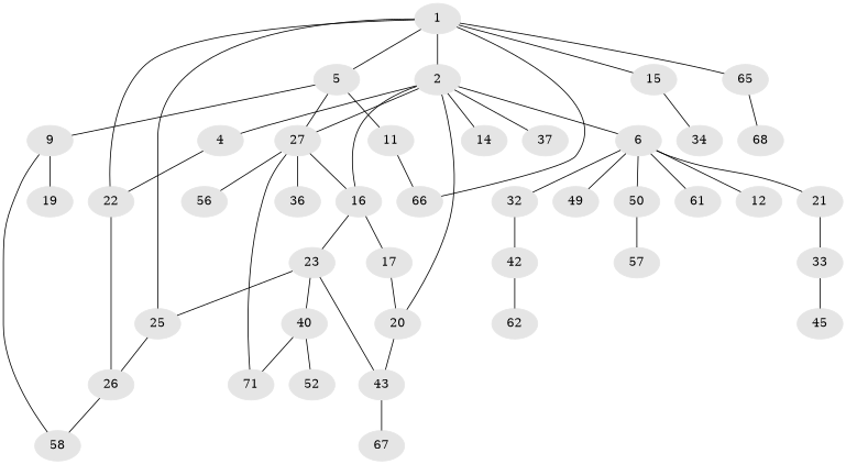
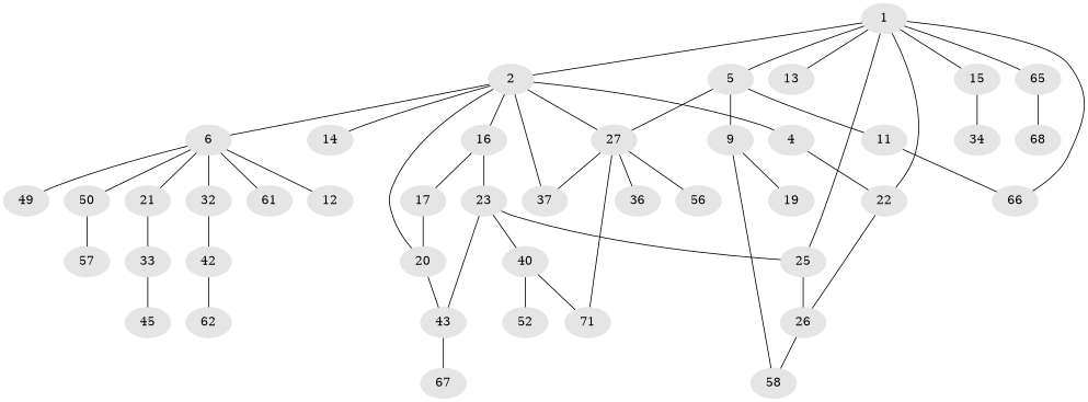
  graph {
    node [color=gray90 style=filled]
    1 [super="+8"]
    2 [super="+3"]
    5 [super="+7"]
+   13
    15
    22 [super="+54"]
    25
    65
    66
    4 [super="+72"]
    6 [super="+10"]
    14 [super="+59"]
    16 [super="+48"]
    20 [super="+35"]
    27 [super="+30"]
    37
    9 [super="+18"]
    11 [super="+24"]
    34 [super="+38"]
    26 [super="+28"]
    68
    12 [super="+55"]
    21
    32
    49
    50 [super="+60"]
    61
    17 [super="+70"]
    23 [super="+46"]
    43 [super="+47"]
    36
    n32 [label=56]
    71
    19 [super="+31"]
    58 [super="+69"]
    33 [super="+39"]
    42 [super="+63"]
    57 [super="+64"]
    40 [super="+44"]
    52 [super="+53"]
    67
    45 [super="+56"]
    62
    1 -- 2
    1 -- 5
+   1 -- 13
    1 -- 15
    1 -- 22
    1 -- 25
    1 -- 65
    1 -- 66
    2 -- 4
    2 -- 6
    2 -- 14
    2 -- 16
    2 -- 20
    2 -- 27
    2 -- 37
    5 -- 27
    5 -- 9
    5 -- 11
    15 -- 34
    22 -- 26
    25 -- 26
    65 -- 68
    4 -- 22
    6 -- 12
    6 -- 21
    6 -- 32
    6 -- 49
    6 -- 50
    6 -- 61
    16 -- 17
    16 -- 23
    20 -- 43
-   27 -- 16
+   27 -- 37
    27 -- 36
    27 -- n32
    27 -- 71
    9 -- 19
    9 -- 58
    11 -- 66
    26 -- 58
    21 -- 33
    32 -- 42
    50 -- 57
    17 -- 20
    23 -- 25
    23 -- 43
    23 -- 40
    43 -- 67
    33 -- 45
    42 -- 62
    40 -- 71
    40 -- 52
  }
